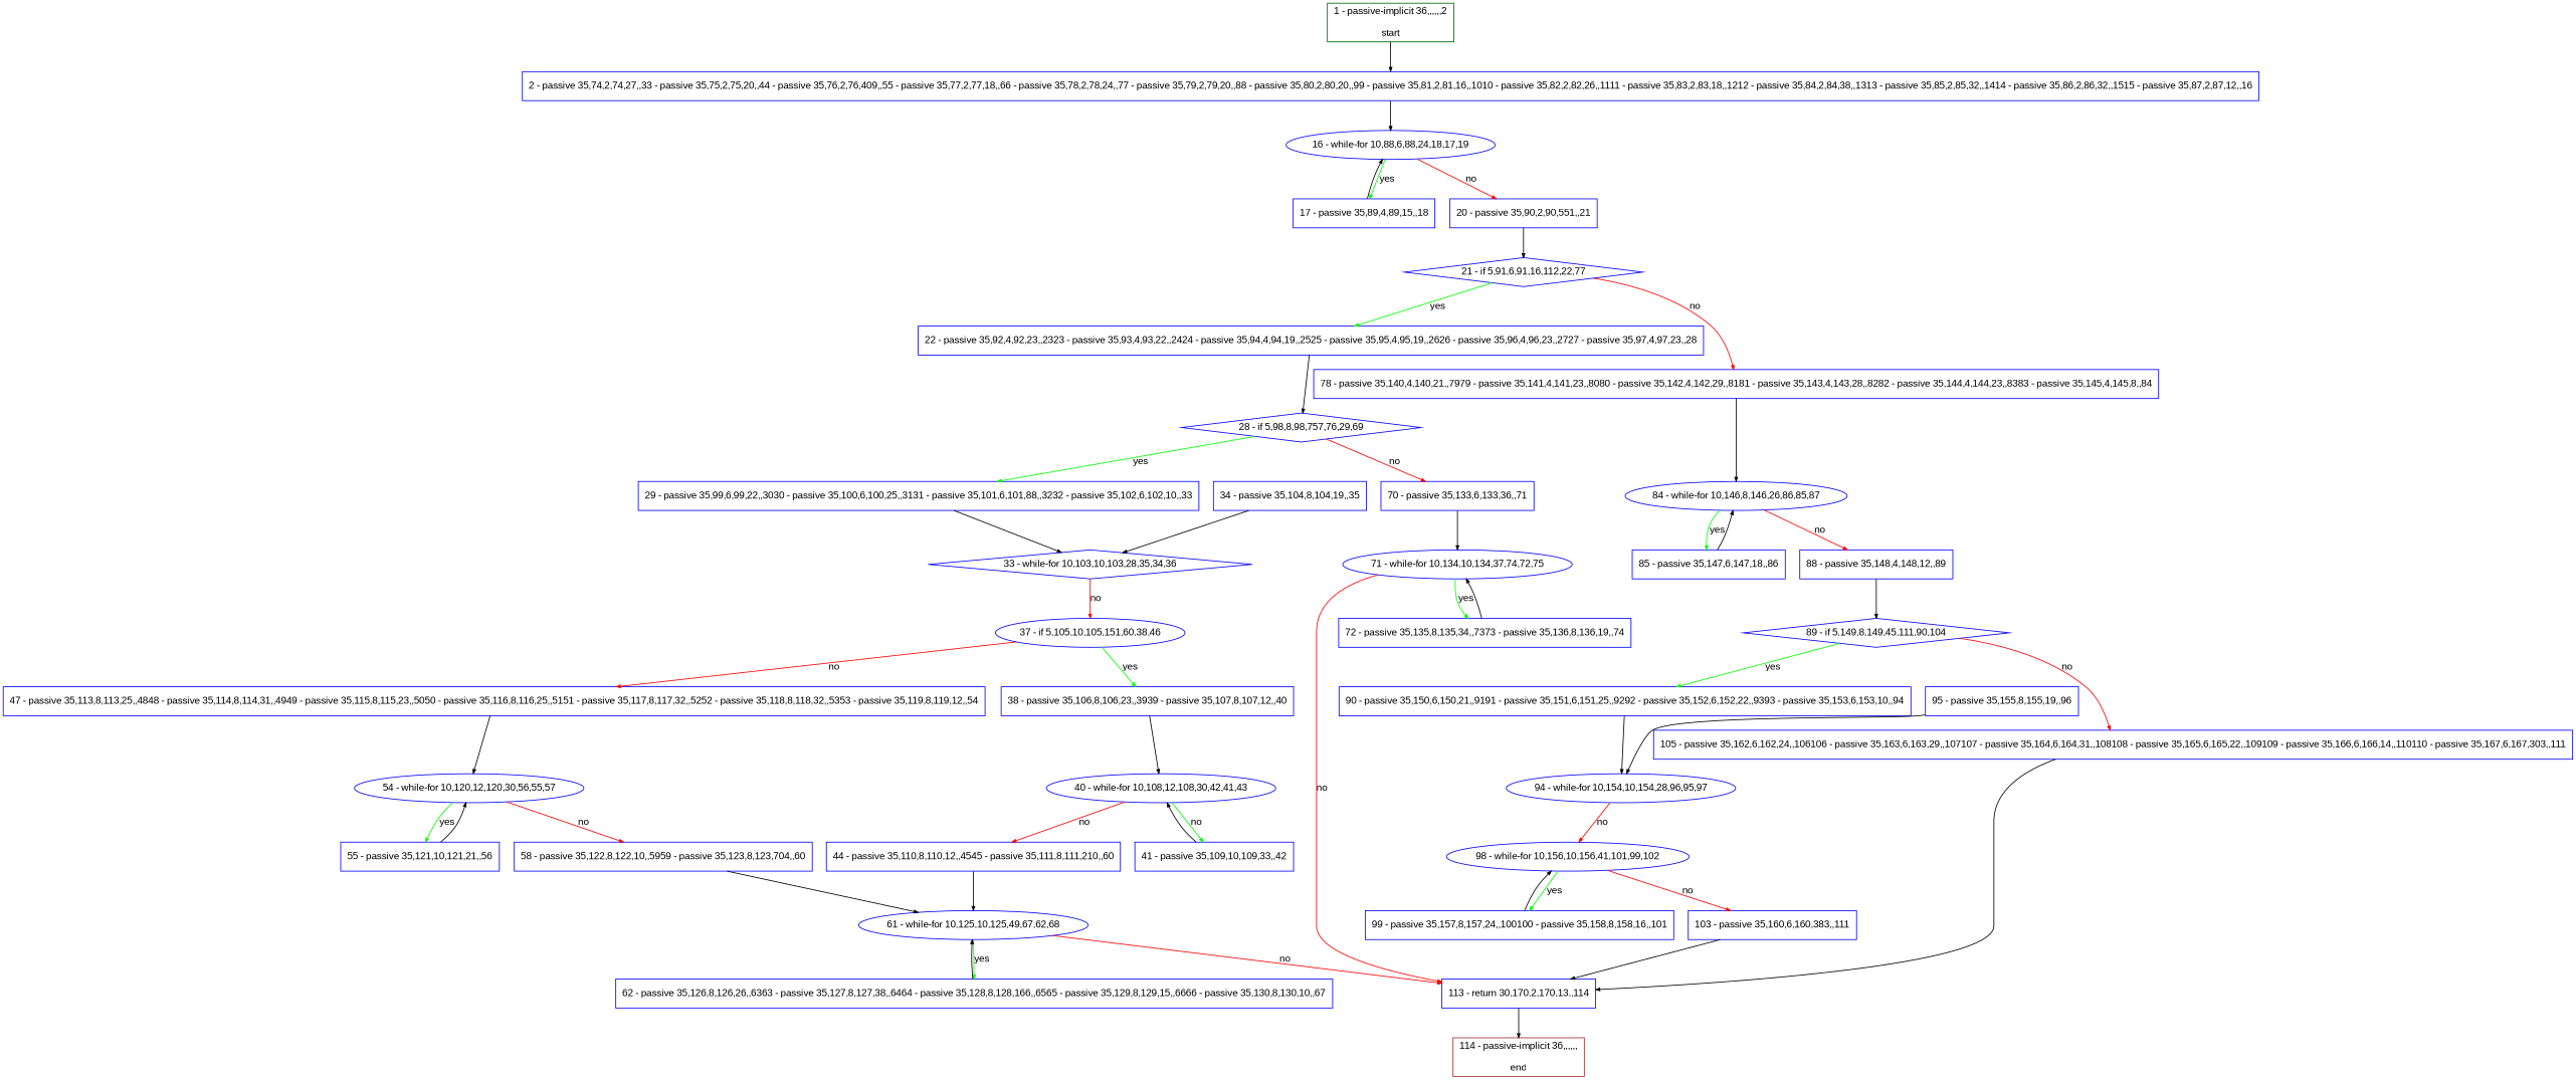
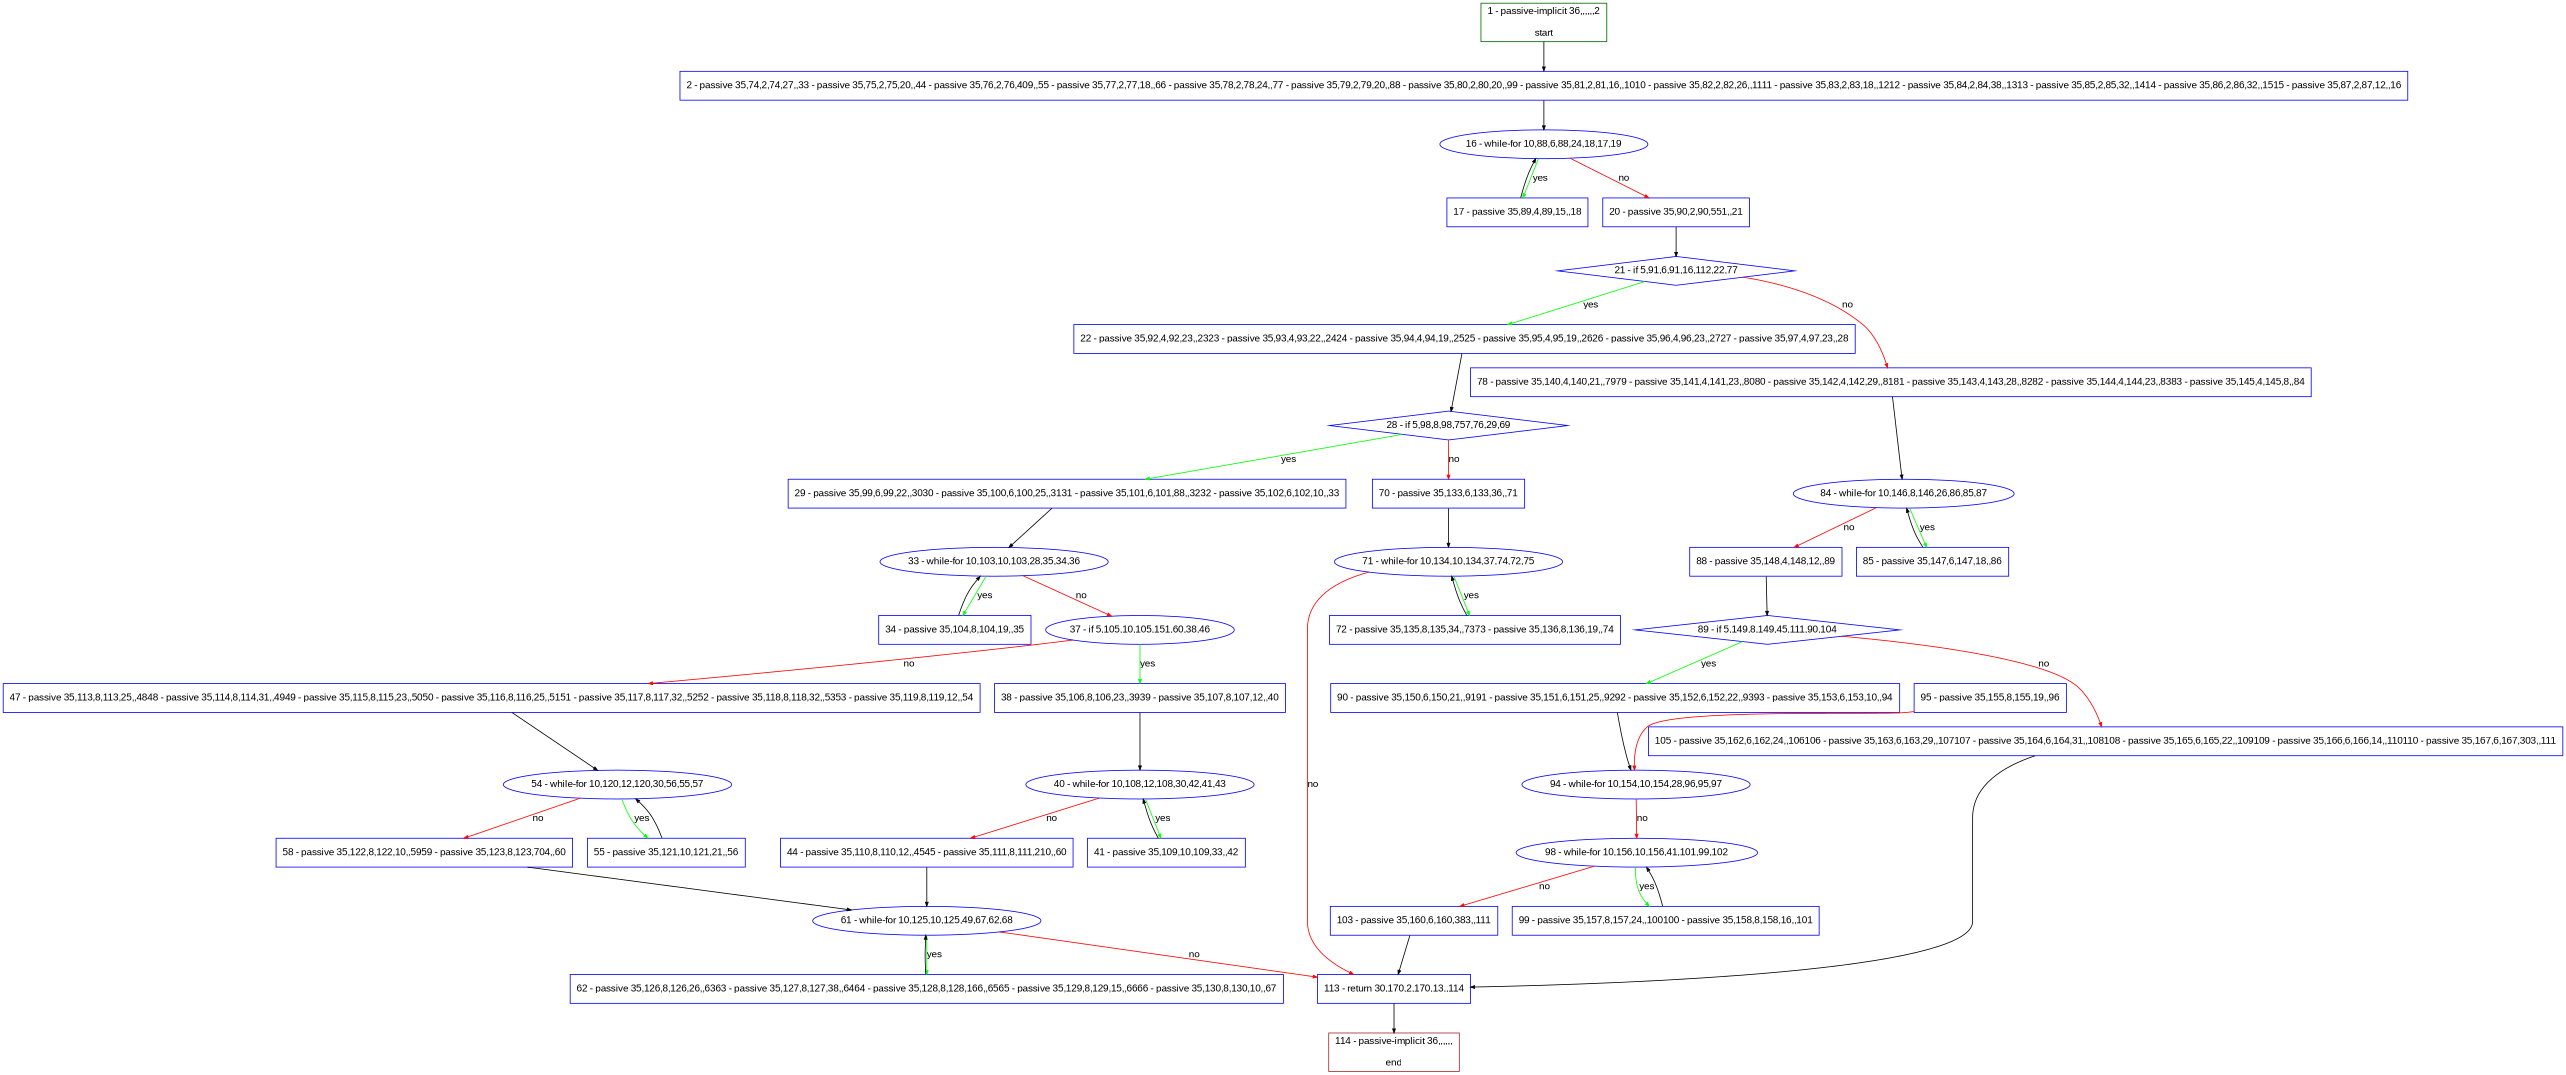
  digraph {
    bgcolor=white
    compound=true
    fillcolor="#FFFFCC"
    fontname=Arial
    fontsize=12
    pack=true
    packmode=clust
    style="rounded,filled"
    node [color="#0000ff" compound=true fillcolor="#ffffff" fixedsize=false fontname=Arial fontsize=12 node_initialized=no shape=box style=filled]
    edge [arrowhead=normal arrowsize=0.5 arrowtail=none color="#000000" compound=true dir=forward fontcolor=black fontname=Arial fontsize=12]
    n1 [label="2 - passive 35,74,2,74,27,,33 - passive 35,75,2,75,20,,44 - passive 35,76,2,76,409,,55 - passive 35,77,2,77,18,,66 - passive 35,78,2,78,24,,77 - passive 35,79,2,79,20,,88 - passive 35,80,2,80,20,,99 - passive 35,81,2,81,16,,1010 - passive 35,82,2,82,26,,1111 - passive 35,83,2,83,18,,1212 - passive 35,84,2,84,38,,1313 - passive 35,85,2,85,32,,1414 - passive 35,86,2,86,32,,1515 - passive 35,87,2,87,12,,16"]
    n2 [label="16 - while-for 10,88,6,88,24,18,17,19" shape=oval]
    n3 [label="17 - passive 35,89,4,89,15,,18"]
    n4 [label="20 - passive 35,90,2,90,551,,21"]
    n5 [color="#006400" label="1 - passive-implicit 36,,,,,,2\n\nstart"]
    n6 [label="21 - if 5,91,6,91,16,112,22,77" shape=diamond]
    n7 [label="22 - passive 35,92,4,92,23,,2323 - passive 35,93,4,93,22,,2424 - passive 35,94,4,94,19,,2525 - passive 35,95,4,95,19,,2626 - passive 35,96,4,96,23,,2727 - passive 35,97,4,97,23,,28"]
    n8 [label="78 - passive 35,140,4,140,21,,7979 - passive 35,141,4,141,23,,8080 - passive 35,142,4,142,29,,8181 - passive 35,143,4,143,28,,8282 - passive 35,144,4,144,23,,8383 - passive 35,145,4,145,8,,84"]
    n9 [label="28 - if 5,98,8,98,757,76,29,69" shape=diamond]
    n10 [label="84 - while-for 10,146,8,146,26,86,85,87" shape=oval]
    n11 [label="29 - passive 35,99,6,99,22,,3030 - passive 35,100,6,100,25,,3131 - passive 35,101,6,101,88,,3232 - passive 35,102,6,102,10,,33"]
    n12 [label="70 - passive 35,133,6,133,36,,71"]
    n13 [label="85 - passive 35,147,6,147,18,,86"]
    n14 [label="88 - passive 35,148,4,148,12,,89"]
-   n15 [label="33 - while-for 10,103,10,103,28,35,34,36" shape=diamond]
+   n15 [label="33 - while-for 10,103,10,103,28,35,34,36" shape=oval]
    n16 [label="71 - while-for 10,134,10,134,37,74,72,75" shape=oval]
    n17 [label="34 - passive 35,104,8,104,19,,35"]
    n18 [label="37 - if 5,105,10,105,151,60,38,46" shape=ellipse]
    n19 [label="113 - return 30,170,2,170,13,,114"]
    n20 [label="72 - passive 35,135,8,135,34,,7373 - passive 35,136,8,136,19,,74"]
    n21 [label="38 - passive 35,106,8,106,23,,3939 - passive 35,107,8,107,12,,40"]
    n22 [label="47 - passive 35,113,8,113,25,,4848 - passive 35,114,8,114,31,,4949 - passive 35,115,8,115,23,,5050 - passive 35,116,8,116,25,,5151 - passive 35,117,8,117,32,,5252 - passive 35,118,8,118,32,,5353 - passive 35,119,8,119,12,,54"]
    n23 [label="40 - while-for 10,108,12,108,30,42,41,43" shape=oval]
    n24 [label="54 - while-for 10,120,12,120,30,56,55,57" shape=oval]
    n25 [label="41 - passive 35,109,10,109,33,,42"]
    n26 [label="44 - passive 35,110,8,110,12,,4545 - passive 35,111,8,111,210,,60"]
    n27 [label="55 - passive 35,121,10,121,21,,56"]
    n28 [label="58 - passive 35,122,8,122,10,,5959 - passive 35,123,8,123,704,,60"]
    n29 [label="61 - while-for 10,125,10,125,49,67,62,68" shape=oval]
    n30 [label="62 - passive 35,126,8,126,26,,6363 - passive 35,127,8,127,38,,6464 - passive 35,128,8,128,166,,6565 - passive 35,129,8,129,15,,6666 - passive 35,130,8,130,10,,67"]
    n31 [color="#a52a2a" label="114 - passive-implicit 36,,,,,,\n\nend"]
    n32 [label="89 - if 5,149,8,149,45,111,90,104" shape=diamond]
    n33 [label="90 - passive 35,150,6,150,21,,9191 - passive 35,151,6,151,25,,9292 - passive 35,152,6,152,22,,9393 - passive 35,153,6,153,10,,94"]
    n34 [label="105 - passive 35,162,6,162,24,,106106 - passive 35,163,6,163,29,,107107 - passive 35,164,6,164,31,,108108 - passive 35,165,6,165,22,,109109 - passive 35,166,6,166,14,,110110 - passive 35,167,6,167,303,,111"]
    n35 [label="94 - while-for 10,154,10,154,28,96,95,97" shape=oval]
    n36 [label="98 - while-for 10,156,10,156,41,101,99,102" shape=oval]
    n37 [label="95 - passive 35,155,8,155,19,,96"]
    n38 [label="99 - passive 35,157,8,157,24,,100100 - passive 35,158,8,158,16,,101"]
    n39 [label="103 - passive 35,160,6,160,383,,111"]
    n1 -> n2
    n2 -> n3 [color="#00ff00" label=yes]
    n2 -> n4 [color="#ff0000" label=no]
    n3 -> n2
    n4 -> n6
    n5 -> n1
    n6 -> n7 [color="#00ff00" label=yes]
    n6 -> n8 [color="#ff0000" label=no]
    n7 -> n9
    n8 -> n10
    n9 -> n11 [color="#00ff00" label=yes]
    n9 -> n12 [color="#ff0000" label=no]
    n10 -> n13 [color="#00ff00" label=yes]
    n10 -> n14 [color="#ff0000" label=no]
    n11 -> n15
    n12 -> n16
    n13 -> n10
    n14 -> n32
+   n15 -> n17 [color="#00ff00" label=yes]
    n15 -> n18 [color="#ff0000" label=no]
    n16 -> n19 [color="#ff0000" label=no]
    n16 -> n20 [color="#00ff00" label=yes]
    n17 -> n15
    n18 -> n21 [color="#00ff00" label=yes]
    n18 -> n22 [color="#ff0000" label=no]
    n19 -> n31
    n20 -> n16
    n21 -> n23
    n22 -> n24
-   n23 -> n25 [color="#00ff00" label=no]
+   n23 -> n25 [color="#00ff00" label=yes]
    n23 -> n26 [color="#ff0000" label=no]
    n24 -> n27 [color="#00ff00" label=yes]
    n24 -> n28 [color="#ff0000" label=no]
    n25 -> n23
    n26 -> n29
    n27 -> n24
    n28 -> n29
    n29 -> n19 [color="#ff0000" label=no]
    n29 -> n30 [color="#00ff00" label=yes]
    n30 -> n29
    n32 -> n33 [color="#00ff00" label=yes]
    n32 -> n34 [color="#ff0000" label=no]
    n33 -> n35
    n34 -> n19
    n35 -> n36 [color="#ff0000" label=no]
    n36 -> n38 [color="#00ff00" label=yes]
    n36 -> n39 [color="#ff0000" label=no]
-   n37 -> n35
+   n37 -> n35 [color="#ff0000"]
    n38 -> n36
    n39 -> n19
  }
